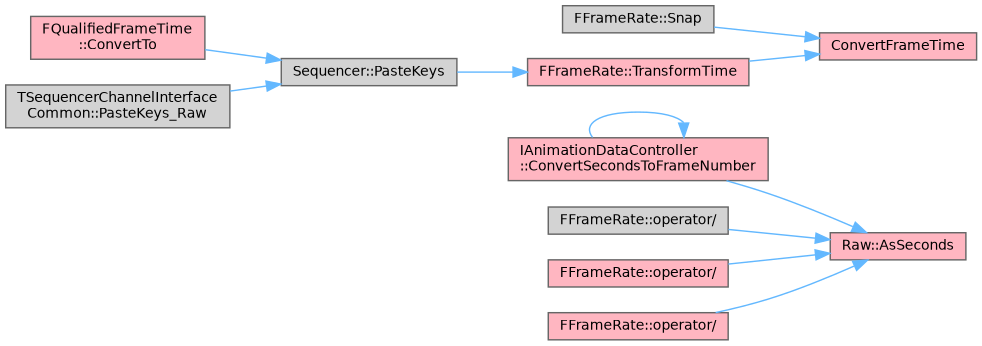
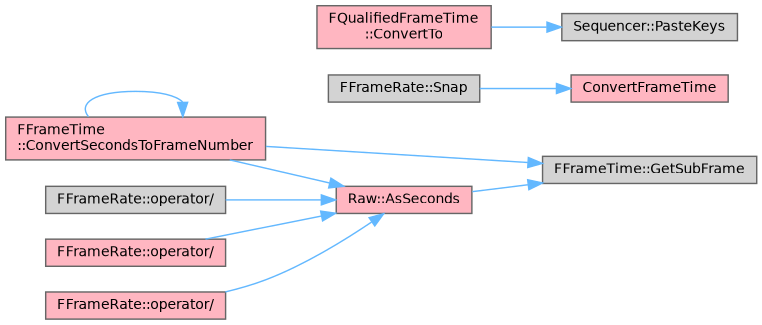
  digraph {
    rankdir=RL
    node [color=grey40 fillcolor=lightpink fontname=Helvetica fontsize=10 shape=box style=filled]
    edge [color=steelblue1 dir=back fontname=Helvetica fontsize=10 labelfontname=Helvetica labelfontsize=10 style=solid]
+   n1 [color=gray40 fillcolor=lightgrey fontcolor=black height=0.2 label="FFrameTime::GetSubFrame" width=0.4]
    n2 [height=0.2 label="Raw::AsSeconds" width=0.4]
-   n3 [height=0.2 label="IAnimationDataController\l::ConvertSecondsToFrameNumber" width=0.4]
+   n3 [height=0.2 label="FFrameTime\l::ConvertSecondsToFrameNumber" width=0.4]
    n4 [fillcolor=lightgrey height=0.2 label="FFrameRate::operator/" width=0.4]
    n5 [height=0.2 label="FFrameRate::operator/" width=0.4]
    n6 [height=0.2 label="FFrameRate::operator/" width=0.4]
    n7 [height=0.2 label=ConvertFrameTime width=0.4]
    n8 [fillcolor=lightgrey height=0.2 label="FFrameRate::Snap" width=0.4]
-   n9 [height=0.2 label="FFrameRate::TransformTime" width=0.4]
    n10 [fillcolor=lightgrey height=0.2 label="Sequencer::PasteKeys" width=0.4]
    n11 [height=0.2 label="FQualifiedFrameTime\l::ConvertTo" width=0.4]
-   n12 [fillcolor=lightgrey height=0.2 label="TSequencerChannelInterface\lCommon::PasteKeys_Raw" width=0.4]
+   n1 -> n2
+   n1 -> n3
    n2 -> n3
    n2 -> n4
    n2 -> n5
    n2 -> n6
    n3 -> n3
    n7 -> n8
-   n7 -> n9
-   n9 -> n10
    n10 -> n11
-   n10 -> n12
  }
